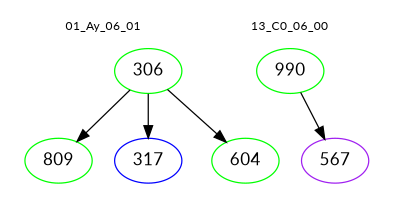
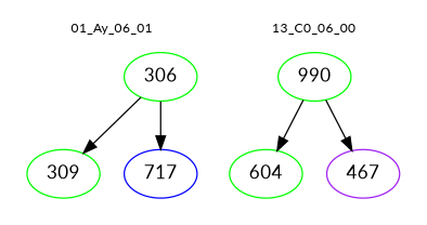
  digraph {
    fontname=Lato
    node [color=green fontname=Lato]
    edge [color=black fontname=Lato]
    n1 [label=306]
-   n2 [label=809]
-   n3 [color=blue label=317]
+   n2 [label=309]
+   n3 [color=blue label=717]
    n4 [label=990]
    n5 [label=604]
-   n6 [color=purple label=567]
+   n6 [color=purple label=467]
    subgraph cluster_1 {
      color=white
      fontsize=10
      label="01_Ay_06_01"
      n1
      n2
      n3
    }
    subgraph cluster_2 {
      color=white
      fontsize=10
      label="13_C0_06_00"
      n4
      n5
      n6
    }
    n1 -> n2
    n1 -> n3
-   n1 -> n5
+   n4 -> n5
    n4 -> n6
  }
